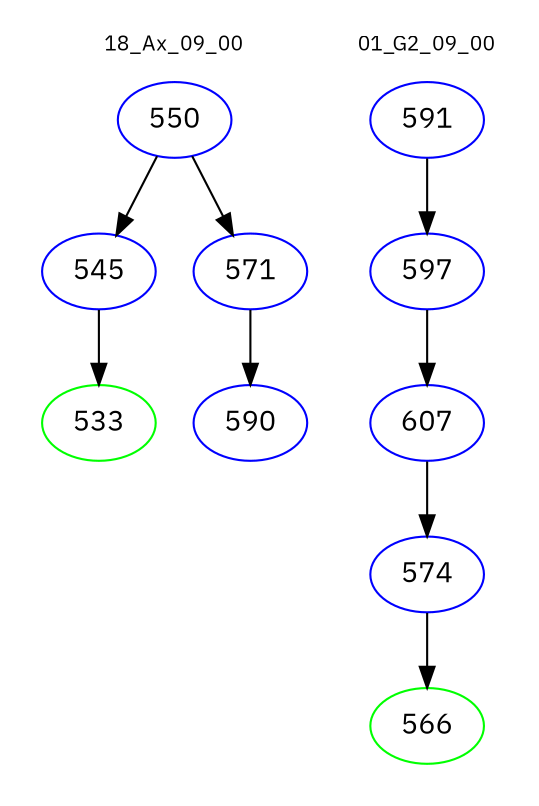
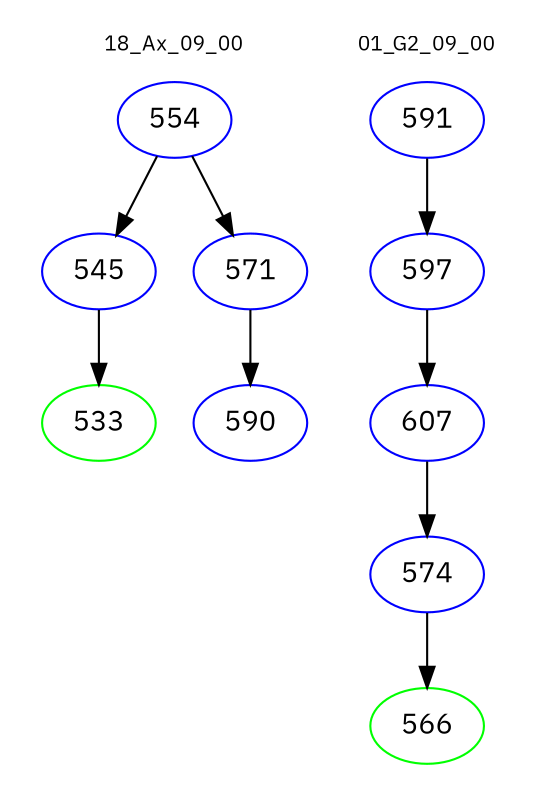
  digraph {
    fontname="IBM Plex Sans"
    node [color=blue fontname="IBM Plex Sans"]
    edge [color=black fontname="IBM Plex Sans"]
-   n1 [label=550]
+   n1 [label=554]
    n2 [label=545]
    n3 [label=571]
    n4 [color=green label=533]
    n5 [label=590]
    n6 [label=591]
    n7 [label=574]
    n8 [label=597]
    n9 [color=green label=566]
    n10 [label=607]
    subgraph cluster_1 {
      color=white
      fontsize=10
      label="18_Ax_09_00"
      n1
      n2
      n3
      n4
      n5
    }
    subgraph cluster_2 {
      color=white
      fontsize=10
      label="01_G2_09_00"
      n6
      n7
      n8
      n9
      n10
    }
    n1 -> n2
    n1 -> n3
    n2 -> n4
    n3 -> n5
    n6 -> n8
    n7 -> n9
    n8 -> n10
    n10 -> n7
  }
